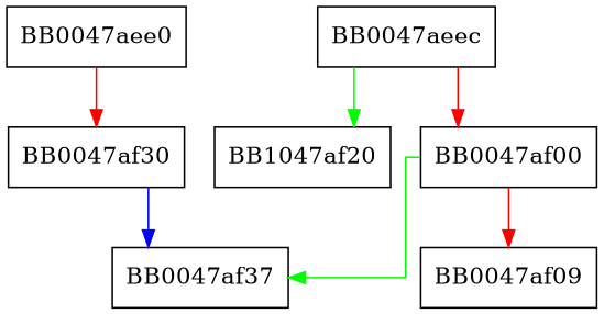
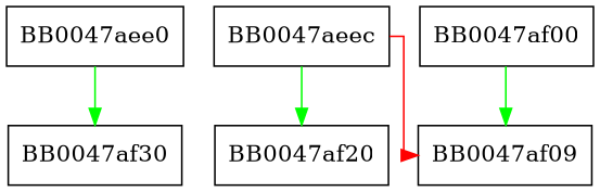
  digraph {
    splines=ortho
    node [shape=box]
    edge [color=green]
    BB0047aee0
    BB0047af30
-   BB0047af37
    BB0047aeec
-   BB0047af20 [label=BB1047af20]
+   BB0047af20
    BB0047af00
    BB0047af09
-   BB0047aee0 -> BB0047af30 [color=red]
-   BB0047af30 -> BB0047af37 [color=blue]
+   BB0047aee0 -> BB0047af30
    BB0047aeec -> BB0047af20
-   BB0047aeec -> BB0047af00 [color=red]
-   BB0047af00 -> BB0047af37
-   BB0047af00 -> BB0047af09 [color=red]
+   BB0047aeec -> BB0047af09 [color=red]
+   BB0047af00 -> BB0047af09
  }
